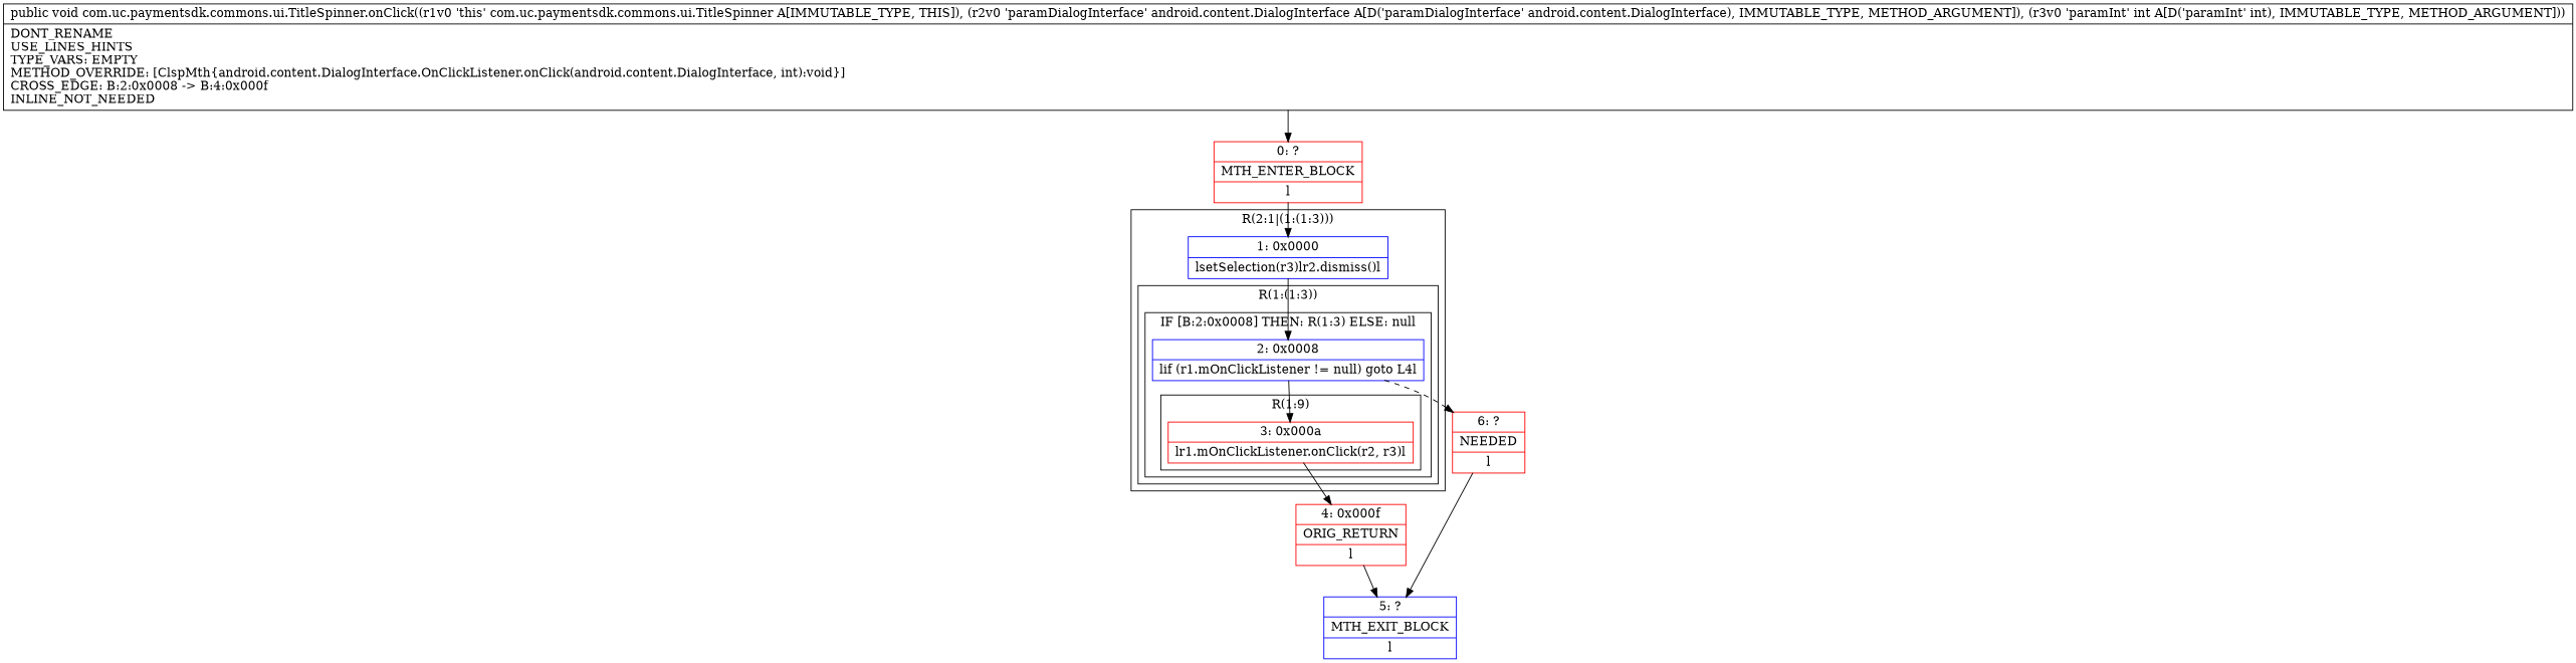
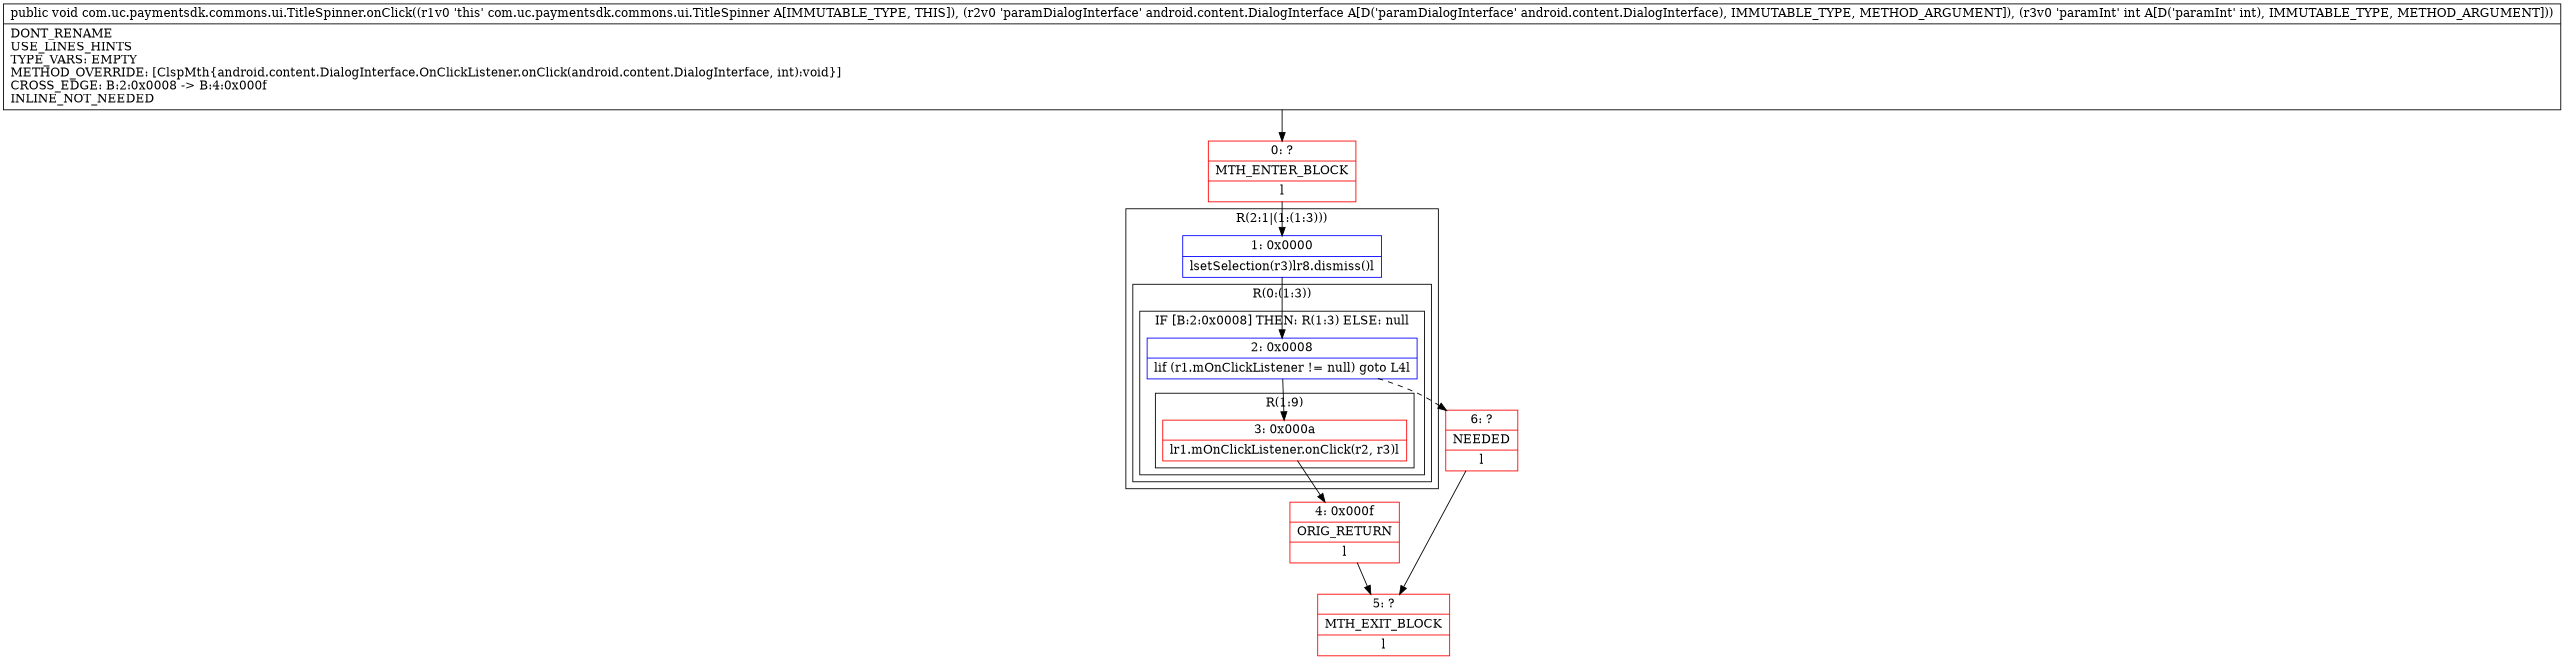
  digraph {
    node [color=red shape=record]
    n1 [label="{3\:\ 0x000a|lr1.mOnClickListener.onClick(r2, r3)l}"]
    n2 [color=blue label="{2\:\ 0x0008|lif (r1.mOnClickListener != null) goto L4l}"]
-   n3 [color=blue label="{1\:\ 0x0000|lsetSelection(r3)lr2.dismiss()l}"]
+   n3 [color=blue label="{1\:\ 0x0000|lsetSelection(r3)lr8.dismiss()l}"]
    n4 [label="{4\:\ 0x000f|ORIG_RETURN\l|l}"]
    n5 [label="{6\:\ ?|NEEDED\l|l}"]
-   n6 [color=blue label="{5\:\ ?|MTH_EXIT_BLOCK\l|l}"]
+   n6 [label="{5\:\ ?|MTH_EXIT_BLOCK\l|l}"]
    n7 [label="{0\:\ ?|MTH_ENTER_BLOCK\l|l}"]
    n8 [label="{public void com.uc.paymentsdk.commons.ui.TitleSpinner.onClick((r1v0 'this' com.uc.paymentsdk.commons.ui.TitleSpinner A[IMMUTABLE_TYPE, THIS]), (r2v0 'paramDialogInterface' android.content.DialogInterface A[D('paramDialogInterface' android.content.DialogInterface), IMMUTABLE_TYPE, METHOD_ARGUMENT]), (r3v0 'paramInt' int A[D('paramInt' int), IMMUTABLE_TYPE, METHOD_ARGUMENT]))  | DONT_RENAME\lUSE_LINES_HINTS\lTYPE_VARS: EMPTY\lMETHOD_OVERRIDE: [ClspMth\{android.content.DialogInterface.OnClickListener.onClick(android.content.DialogInterface, int):void\}]\lCROSS_EDGE: B:2:0x0008 \-\> B:4:0x000f\lINLINE_NOT_NEEDED\l}" color=""]
    subgraph cluster_1 {
      label="R(2:1|(1:(1:3)))"
      n3
      subgraph cluster_2 {
-       label="R(1:(1:3))"
+       label="R(0:(1:3))"
        subgraph cluster_3 {
          label="IF [B:2:0x0008] THEN: R(1:3) ELSE: null"
          n2
          subgraph cluster_4 {
            label="R(1:9)"
            n1
          }
        }
      }
    }
    n1 -> n4
    n2 -> n1
    n2 -> n5 [style=dashed]
    n3 -> n2
    n4 -> n6
    n5 -> n6
    n7 -> n3
    n8 -> n7
  }
